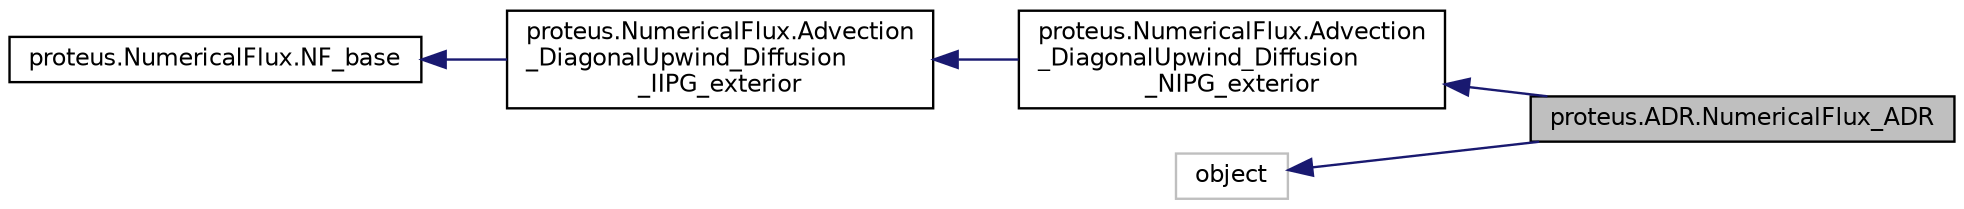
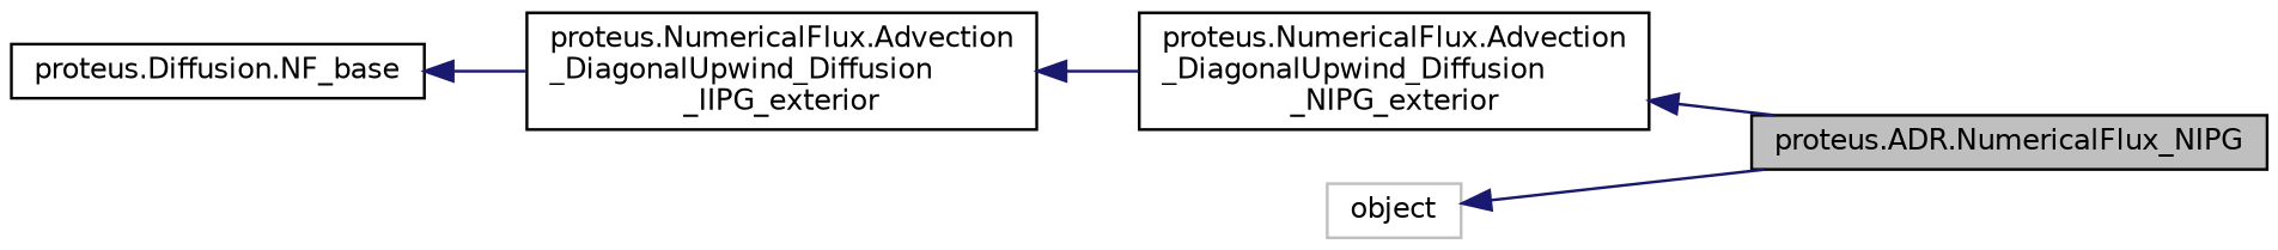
  digraph {
    rankdir=LR
    node [color=black fillcolor=white fontname=Helvetica fontsize=10 shape=record style=filled]
    edge [color=midnightblue dir=back fontname=Helvetica fontsize=10 labelfontname=Helvetica labelfontsize=10 style=solid]
-   n1 [fillcolor=grey75 fontcolor=black height=0.2 label="proteus.ADR.NumericalFlux_ADR" width=0.4]
+   n1 [fillcolor=grey75 fontcolor=black height=0.2 label="proteus.ADR.NumericalFlux_NIPG" width=0.4]
    n2 [height=0.2 label="proteus.NumericalFlux.Advection\l_DiagonalUpwind_Diffusion\l_NIPG_exterior" width=0.4]
    n3 [height=0.2 label="proteus.NumericalFlux.Advection\l_DiagonalUpwind_Diffusion\l_IIPG_exterior" width=0.4]
-   n4 [height=0.2 label="proteus.NumericalFlux.NF_base" width=0.4]
+   n4 [height=0.2 label="proteus.Diffusion.NF_base" width=0.4]
    n5 [color=grey75 height=0.2 label=object width=0.4]
    n2 -> n1
    n3 -> n2
    n4 -> n3
    n5 -> n1
  }
